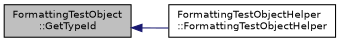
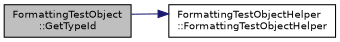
  digraph {
    rankdir=LR
    node [color=black fontname=Helvetica fontsize=10 shape=record style=filled]
    n1 [fillcolor=grey75 fontcolor=black height=0.2 label="FormattingTestObject\l::GetTypeId" width=0.4]
    n2 [fillcolor=white height=0.2 label="FormattingTestObjectHelper\l::FormattingTestObjectHelper" width=0.4]
-   n1 -> n2 [color=midnightblue dir=back fontname=Helvetica fontsize=10 labelfontname=Helvetica labelfontsize=10 style=solid]
+   n2 -> n1 [color=midnightblue dir=back fontname=Helvetica fontsize=10 labelfontname=Helvetica labelfontsize=10 style=solid]
  }
